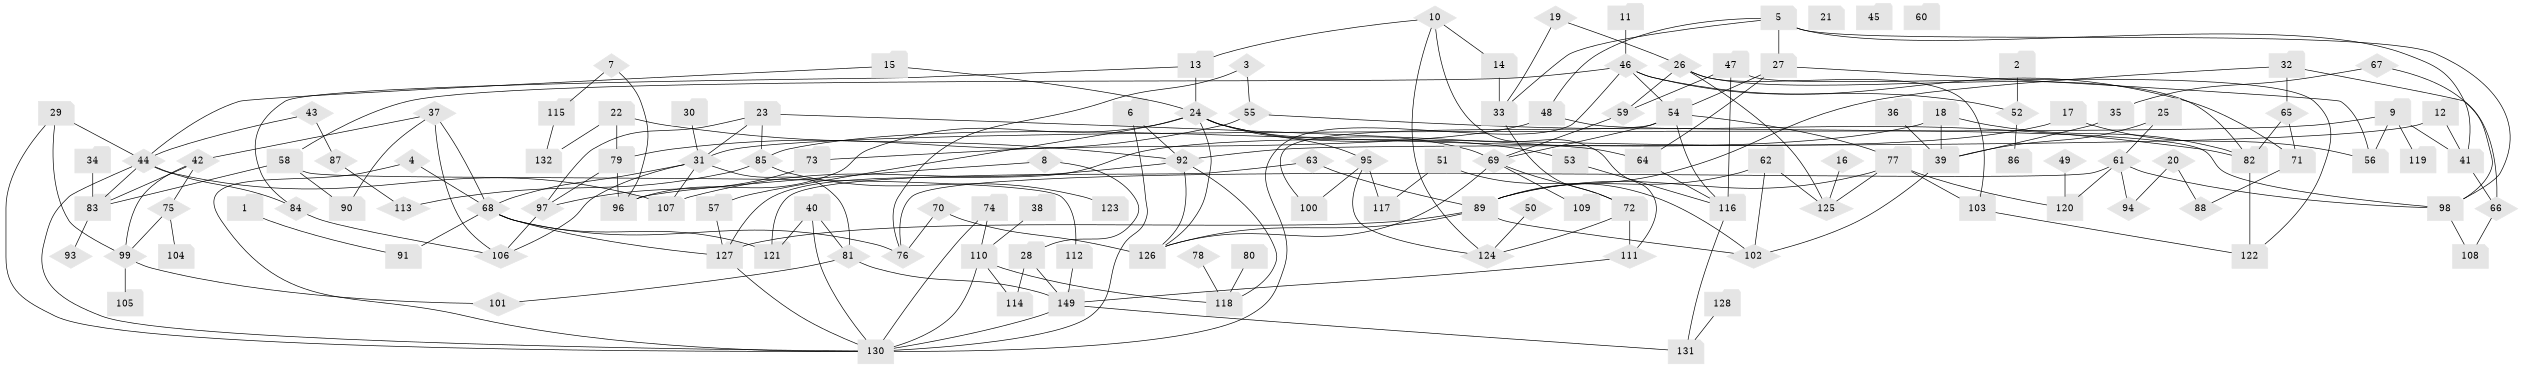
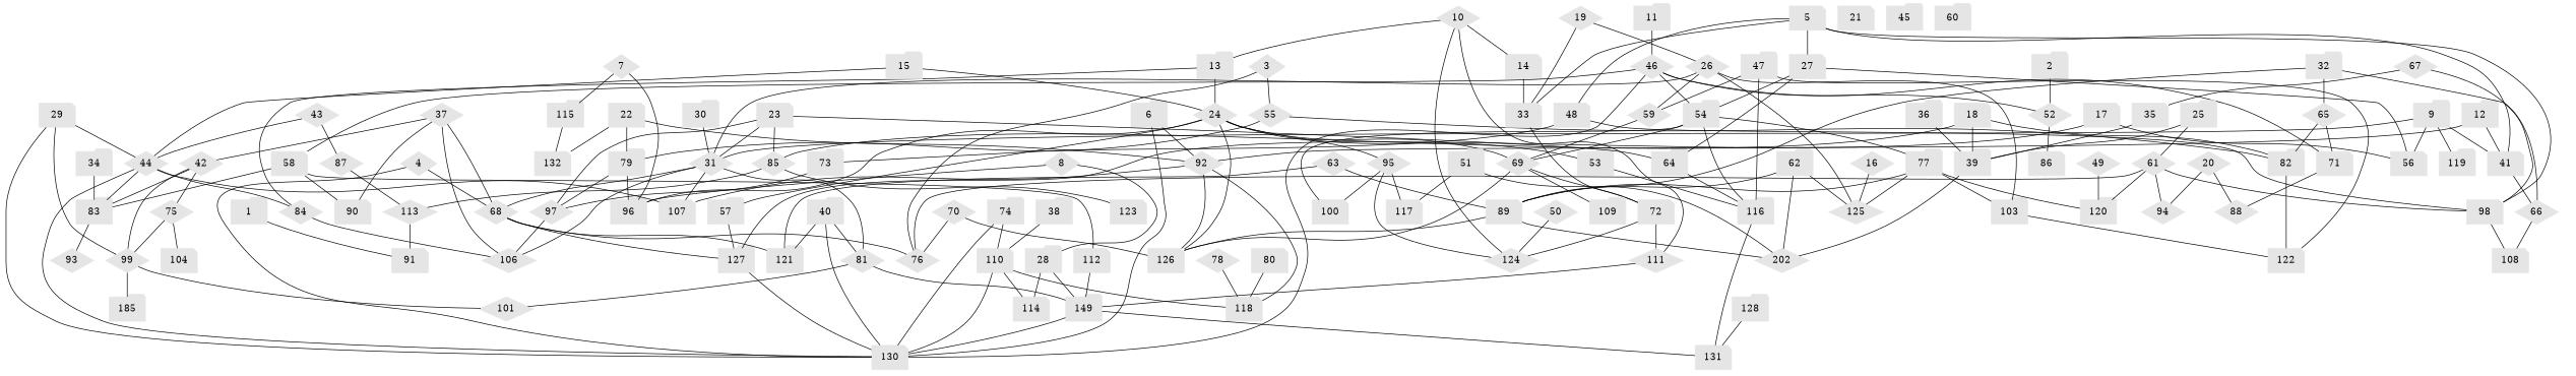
  graph {
    node [color=gray90 shape=diamond style=filled]
    1 [shape=folder]
    91 [shape=note]
    2 [shape=folder]
    52
    86 [shape=note]
    3
    55
    76
    82 [shape=folder]
    79 [shape=folder]
    4
    68
    130 [shape=note]
    127 [shape=folder]
    121 [shape=folder]
    90 [shape=note]
    5 [shape=note]
    27 [shape=note]
    33 [shape=note]
    41 [shape=note]
    48 [shape=note]
    98 [shape=note]
    56 [shape=note]
    64 [shape=folder]
    54 [shape=folder]
    72 [shape=note]
    66
    73 [shape=folder]
    108 [shape=note]
    6 [shape=folder]
    92
    126 [shape=note]
    107 [shape=note]
    118 [shape=note]
    96 [shape=folder]
    7
    115 [shape=folder]
    132 [shape=note]
    8
    28 [shape=folder]
    114 [shape=note]
    n42 [label=149 shape=folder]
    9 [shape=folder]
    31
    119 [shape=folder]
    81
    106
    13 [shape=folder]
    10
    14 [shape=note]
    111
    124
    24
    84
    11 [shape=folder]
    46
    58 [shape=note]
    71 [shape=note]
    12 [shape=folder]
    53 [shape=folder]
    57 [shape=folder]
    69
    95
    15 [shape=folder]
    44
    83 [shape=folder]
    16
    125
    17 [shape=note]
    18 [shape=note]
    39 [shape=folder]
    85
-   102
+   102 [label=202]
    122 [shape=note]
    113
    123 [shape=note]
    19
    26
    59
    103 [shape=folder]
    20
    88
    94
    21 [shape=note]
    22 [shape=note]
    97
    23 [shape=note]
    116 [shape=folder]
    109 [shape=folder]
    117 [shape=note]
    100 [shape=note]
    25 [shape=folder]
    61
    120 [shape=folder]
    77 [shape=folder]
    35 [shape=note]
    131 [shape=note]
    29 [shape=note]
    99
    101
-   105 [shape=folder]
+   105 [shape=folder label=185]
    30 [shape=folder]
    32 [shape=folder]
    65
    89 [shape=note]
    34 [shape=folder]
    93
    36 [shape=folder]
    37
    42
    75
    38 [shape=folder]
    110 [shape=note]
    40 [shape=folder]
    104 [shape=note]
    43
    87
    45 [shape=folder]
    112 [shape=note]
    47 [shape=folder]
    49
    50
    51 [shape=folder]
    60 [shape=folder]
    62 [shape=folder]
    63
    67
    70
    74 [shape=folder]
    78
    80 [shape=note]
    128 [shape=folder]
    1 -- 91
    2 -- 52
    52 -- 86
    3 -- 55
    3 -- 76
    55 -- 82
    55 -- 79
    82 -- 122
    79 -- 96
    79 -- 97
    4 -- 68
    4 -- 130
-   68 -- 91
+   113 -- 91
    68 -- 76
    68 -- 127
    68 -- 121
    127 -- 130
    5 -- 27
    5 -- 33
    5 -- 41
    5 -- 48
    5 -- 98
    27 -- 56
    27 -- 64
    27 -- 54
    33 -- 72
    41 -- 66
    48 -- 98
    48 -- 73
    98 -- 108
    64 -- 116
    54 -- 69
    54 -- 116
    54 -- 100
    54 -- 77
    72 -- 111
    72 -- 124
    66 -- 108
    73 -- 97
    6 -- 130
    6 -- 92
    92 -- 126
    92 -- 107
    92 -- 118
    7 -- 96
    7 -- 115
    115 -- 132
    8 -- 96
    8 -- 28
    28 -- 114
    28 -- n42
    n42 -- 130
    n42 -- 131
    9 -- 41
    9 -- 56
    9 -- 31
    9 -- 119
    31 -- 68
    31 -- 107
    31 -- 81
    31 -- 106
    81 -- n42
    81 -- 101
    13 -- 24
    13 -- 84
    10 -- 13
    10 -- 14
    10 -- 111
    10 -- 124
    14 -- 33
    111 -- n42
    24 -- 126
    24 -- 96
    24 -- 53
    24 -- 57
    24 -- 69
    24 -- 95
    84 -- 106
    11 -- 46
    46 -- 52
    46 -- 130
    46 -- 54
    46 -- 58
    46 -- 71
    58 -- 90
    58 -- 83
    58 -- 112
    71 -- 88
    12 -- 41
    12 -- 92
    53 -- 116
    57 -- 127
    69 -- 72
    69 -- 126
    69 -- 109
    95 -- 124
    95 -- 117
    95 -- 100
    15 -- 24
    15 -- 44
    44 -- 130
    44 -- 107
    44 -- 84
    44 -- 83
    83 -- 93
    16 -- 125
    17 -- 127
    17 -- 56
    18 -- 82
    18 -- 39
    18 -- 85
    39 -- 102
    85 -- 113
    85 -- 123
    19 -- 33
    19 -- 26
-   26 -- 82
+   26 -- 31
    26 -- 125
    26 -- 59
    26 -- 103
    59 -- 69
    103 -- 122
    20 -- 88
    20 -- 94
    22 -- 79
    22 -- 92
    22 -- 132
    97 -- 106
    23 -- 64
    23 -- 31
    23 -- 85
    23 -- 97
    116 -- 131
    25 -- 39
    25 -- 61
    61 -- 76
    61 -- 98
    61 -- 94
    61 -- 120
    77 -- 125
    77 -- 103
    77 -- 120
    77 -- 89
    35 -- 39
    29 -- 130
    29 -- 44
    29 -- 99
    99 -- 101
    99 -- 105
    30 -- 31
    32 -- 66
    32 -- 65
    32 -- 89
    65 -- 82
    65 -- 71
-   89 -- 127
    89 -- 126
    89 -- 102
    34 -- 83
    36 -- 39
    37 -- 68
    37 -- 90
    37 -- 106
    37 -- 42
    42 -- 83
    42 -- 99
    42 -- 75
    75 -- 99
    75 -- 104
    38 -- 110
    110 -- 130
    110 -- 118
    110 -- 114
    40 -- 130
    40 -- 121
    40 -- 81
    43 -- 44
    43 -- 87
    87 -- 113
    112 -- n42
    47 -- 122
    47 -- 59
    47 -- 116
    49 -- 120
    50 -- 124
    51 -- 102
    51 -- 117
    62 -- 125
    62 -- 102
    62 -- 89
    63 -- 121
    63 -- 89
    67 -- 98
    67 -- 35
    70 -- 76
    70 -- 126
    74 -- 130
    74 -- 110
    78 -- 118
    80 -- 118
    128 -- 131
  }
